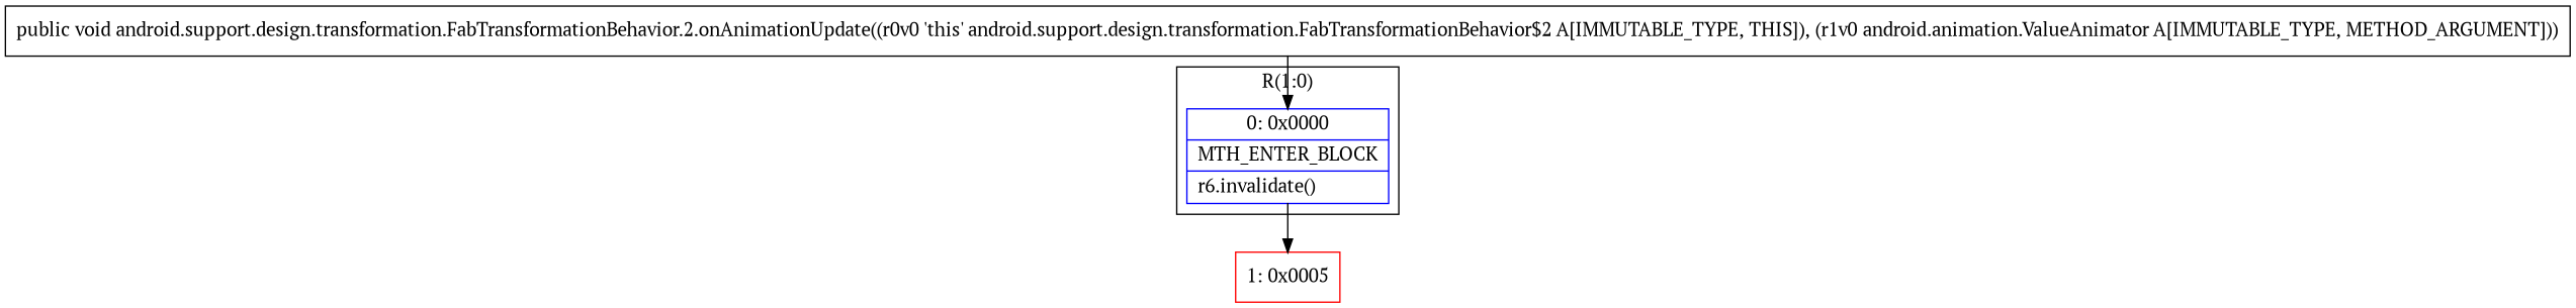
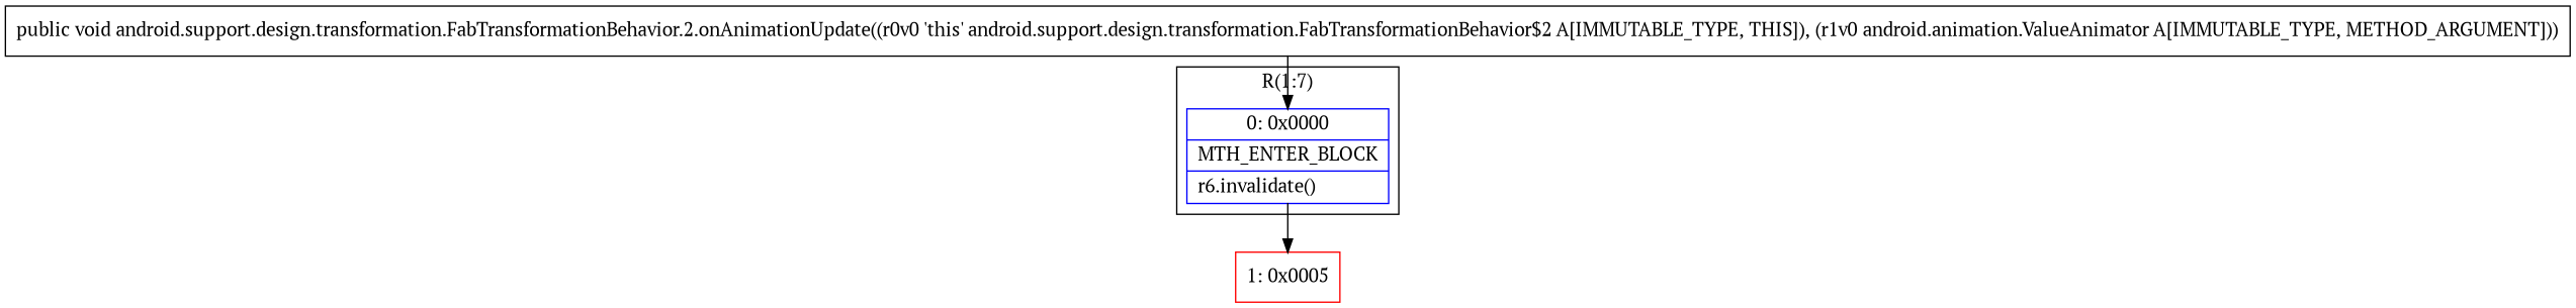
  digraph {
    fontname="PT Serif"
    node [shape=record fontname="PT Serif"]
    edge [fontname="PT Serif"]
    n1 [color=blue label="{0\:\ 0x0000|MTH_ENTER_BLOCK\l|r6.invalidate()\l}"]
    n2 [color=red label="{1\:\ 0x0005}"]
    n3 [label="{public void android.support.design.transformation.FabTransformationBehavior.2.onAnimationUpdate((r0v0 'this' android.support.design.transformation.FabTransformationBehavior$2 A[IMMUTABLE_TYPE, THIS]), (r1v0 android.animation.ValueAnimator A[IMMUTABLE_TYPE, METHOD_ARGUMENT])) }"]
    subgraph cluster_1 {
-     label="R(1:0)"
+     label="R(1:7)"
      n1
    }
    n1 -> n2
    n3 -> n1
  }
